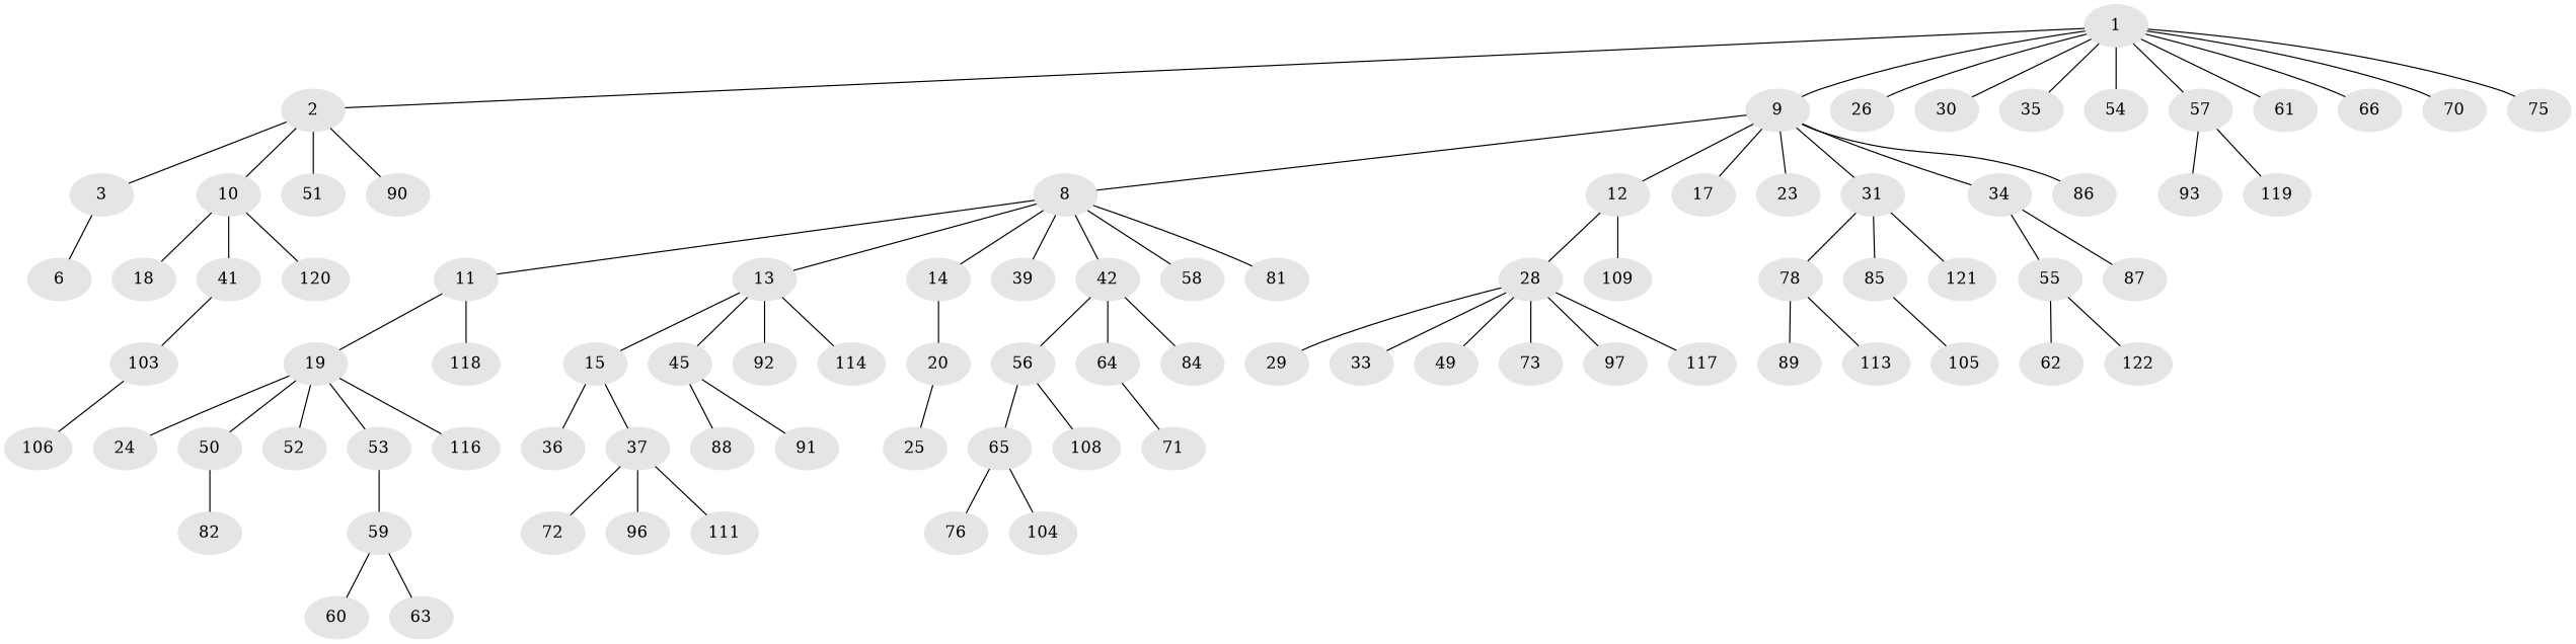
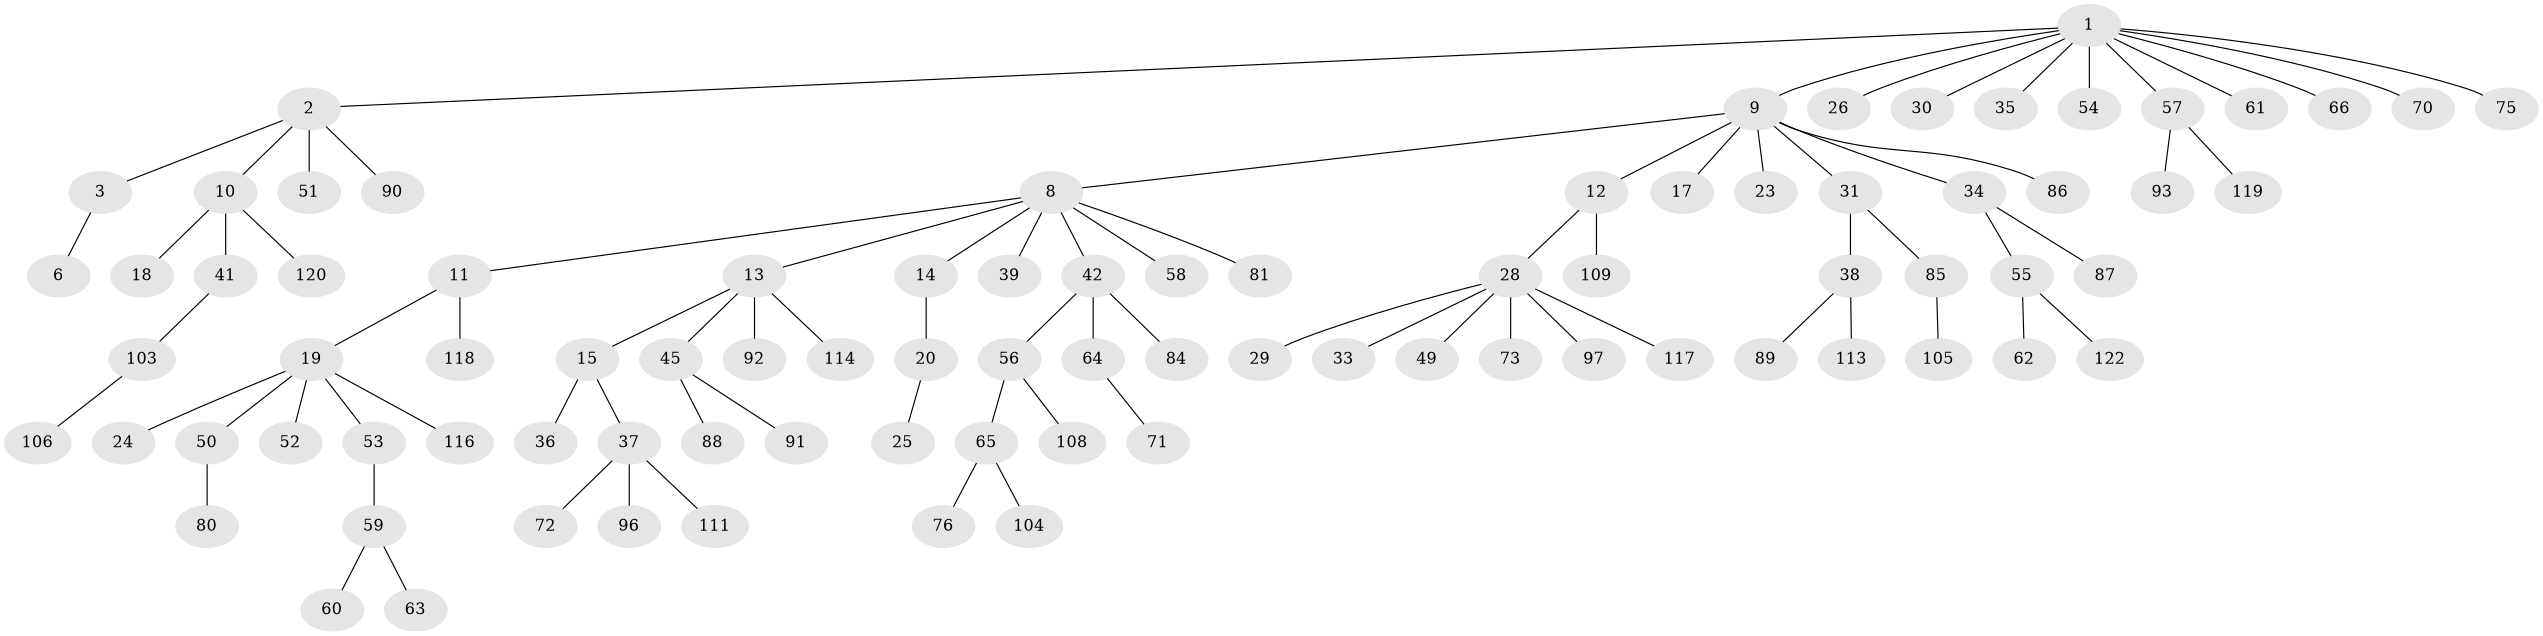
  graph {
    node [color=gray90 style=filled]
    1 [super="+4"]
    2 [super="+22"]
    n3 [label=9 super="+7"]
    26
    30 [super="+32"]
    35
    54
    57 [super="+77"]
    61
    66
    70
    75
    3 [super="+21"]
    10 [super="+16"]
    51
    90
    8 [super="+9"]
    12 [super="+68"]
    17
    n20 [label=23]
    31 [super="+80"]
    34 [super="+67"]
    86
    93
    119
    6 [super="+47"]
    18 [super="+23"]
    41
    120
    11 [super="+44"]
    13 [super="+83"]
    14 [super="+101"]
    39
    42 [super="+74"]
    58
    81
    28 [super="+38"]
    109
-   78 [super="+94"]
+   78 [super="+94" label=38]
    85 [super="+123"]
-   121
    55 [super="+110"]
    87 [super="+102"]
    19 [super="+46"]
    118
    15 [super="+43"]
    45
    92
    114
    20
    56 [super="+112"]
    64
    84
    103
    24
    50 [super="+124"]
    52 [super="+100"]
    53
    116
    29 [super="+69"]
    33
    49 [super="+107"]
    73
    97
    117
    36 [super="+48"]
    37 [super="+40"]
    88
    91
    25 [super="+99"]
    72
    96
    111
-   82
+   82 [label=80]
    59
    89
    113
    105
    62
    122
    106 [super="+115"]
    65
    108
    71
    60 [super="+98"]
    63
    76 [super="+79"]
    104
    1 -- 2
    1 -- n3
    1 -- 26
    1 -- 30
    1 -- 35
    1 -- 54
    1 -- 57
    1 -- 61
    1 -- 66
    1 -- 70
    1 -- 75
    2 -- 3
    2 -- 10
    2 -- 51
    2 -- 90
    n3 -- 8
    n3 -- 12
    n3 -- 17
    n3 -- n20
    n3 -- 31
    n3 -- 34
    n3 -- 86
    57 -- 93
    57 -- 119
    3 -- 6
    10 -- 18
    10 -- 41
    10 -- 120
    8 -- 11
    8 -- 13
    8 -- 14
    8 -- 39
    8 -- 42
    8 -- 58
    8 -- 81
    12 -- 28
    12 -- 109
    31 -- 78
    31 -- 85
-   31 -- 121
    34 -- 55
    34 -- 87
    41 -- 103
    11 -- 19
    11 -- 118
    13 -- 15
    13 -- 45
    13 -- 92
    13 -- 114
    14 -- 20
    42 -- 56
    42 -- 64
    42 -- 84
    28 -- 29
    28 -- 33
    28 -- 49
    28 -- 73
    28 -- 97
    28 -- 117
    78 -- 89
    78 -- 113
    85 -- 105
    55 -- 62
    55 -- 122
    19 -- 24
    19 -- 50
    19 -- 52
    19 -- 53
    19 -- 116
    15 -- 36
    15 -- 37
    45 -- 88
    45 -- 91
    20 -- 25
    56 -- 65
    56 -- 108
    64 -- 71
    103 -- 106
    50 -- 82
    53 -- 59
    37 -- 72
    37 -- 96
    37 -- 111
    59 -- 60
    59 -- 63
    65 -- 76
    65 -- 104
  }
